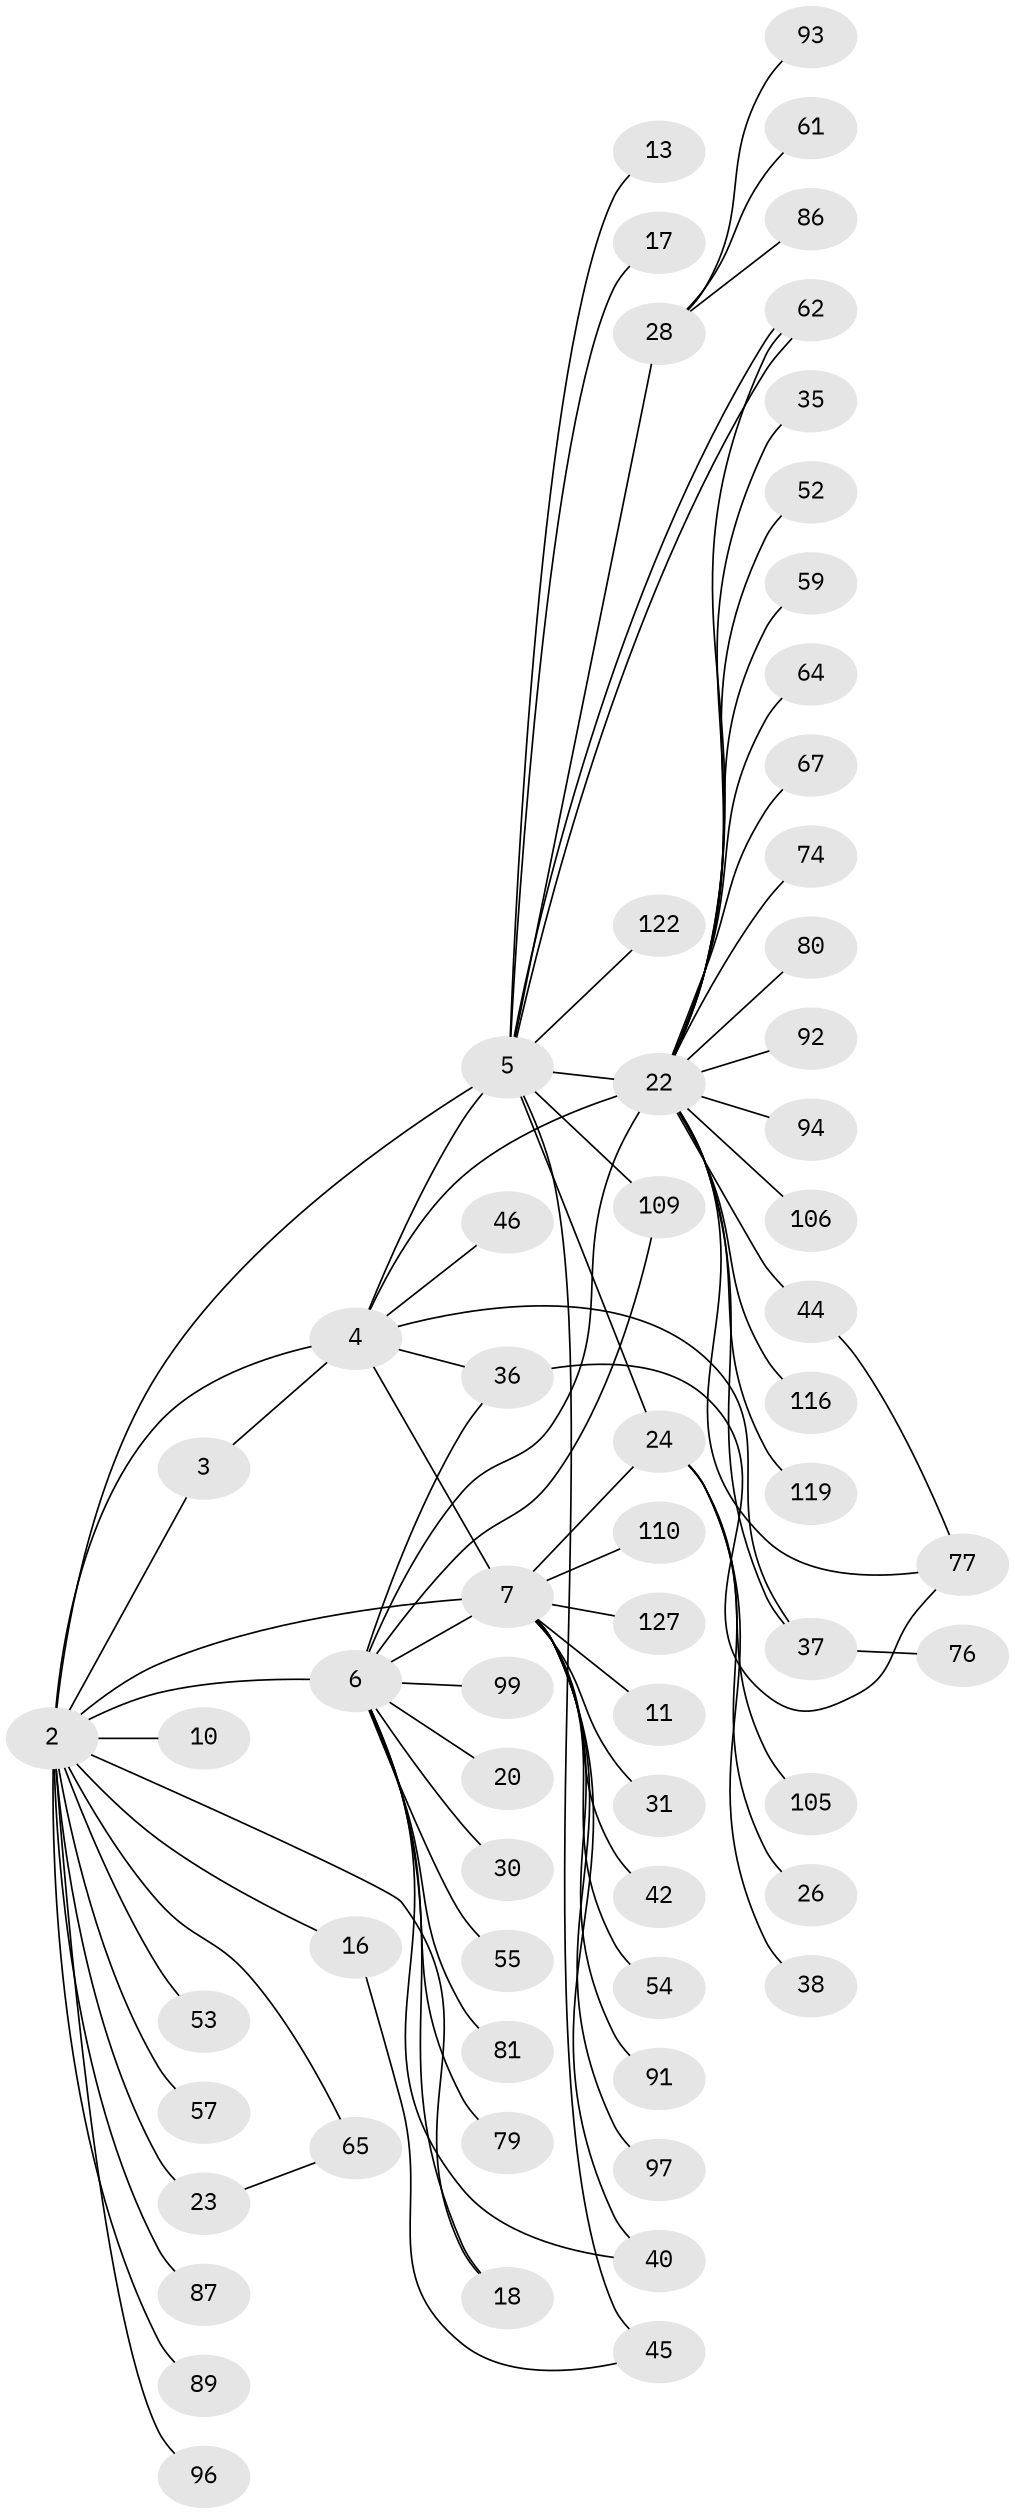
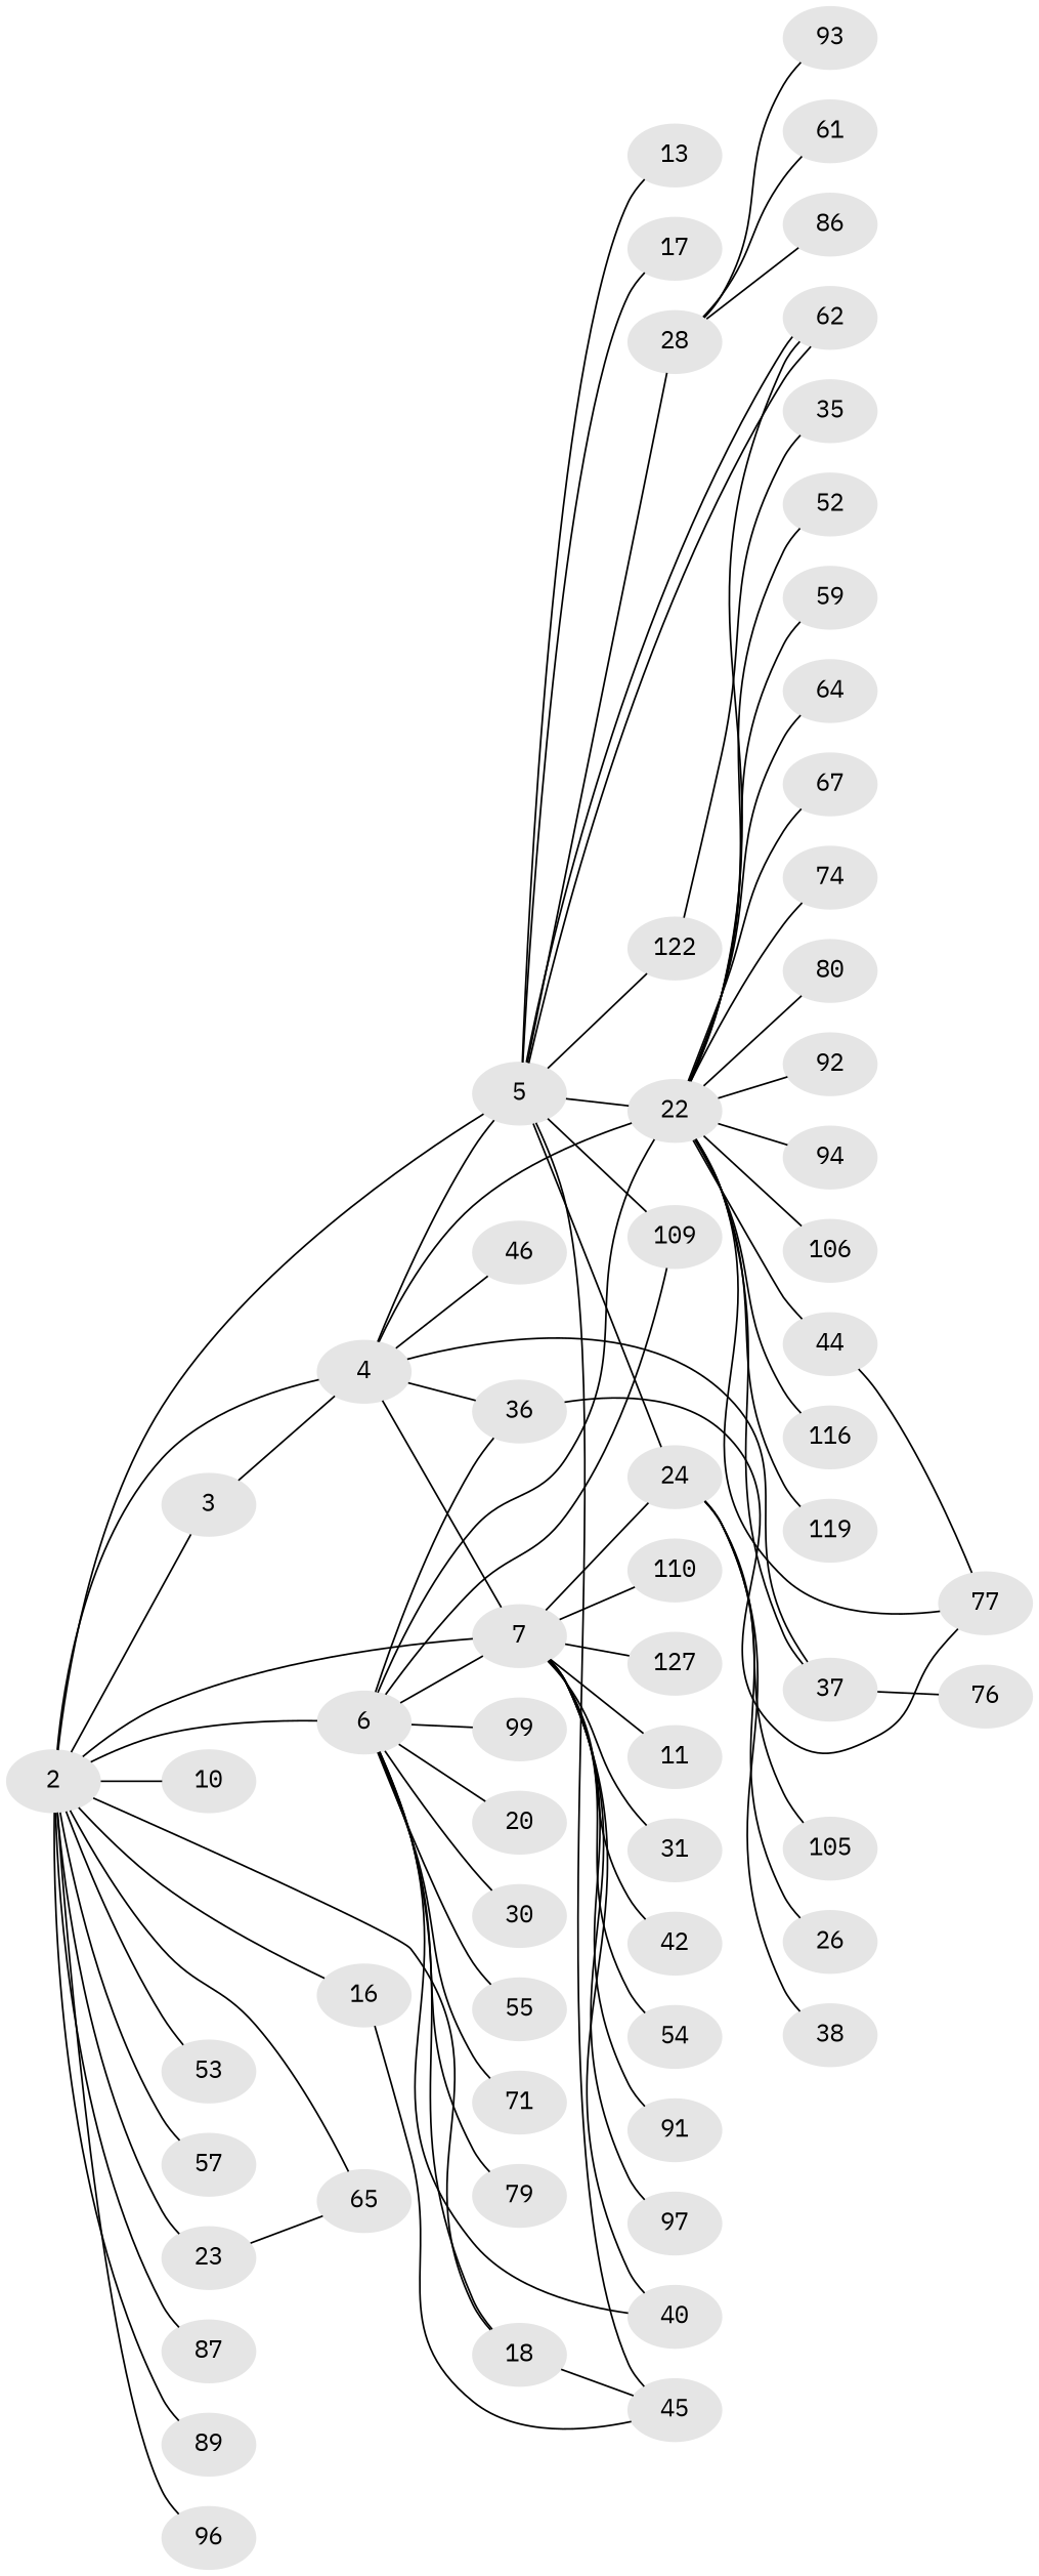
  graph {
    fontname="IBM Plex Mono"
    rankdir=LR
    node [color=gray90 fontname="IBM Plex Mono" style=filled]
    edge [fontname="IBM Plex Mono"]
    n1 [label=2 super="+2"]
    3
    4 [super="+9+63+39+25+125"]
    5 [super="+84+27+75+14"]
    6 [super="+131+51+29"]
    7 [super="+12+11+8+48+47+90+130+104+123+21"]
    10
    16 [super="+69+43+70"]
    18 [super="+60"]
    23
    53
    57
    65 [super="+113+129"]
    87
    89
    96
    22 [super="+32"]
    36 [super="+49"]
    37
    46
    13
    17
    24
    28 [super="+50"]
    45 [super="+66"]
    62
    109 [super="+118+111"]
    122
    20
    30
    40
    55
-   71 [label=81]
+   71
    79
    99
    n36 [label=11]
    31 [super="+85"]
    42
    54
    91
    97
    110
    127
    35
    44
    52
    59
    64
    67 [super="+88"]
    74 [super="+121"]
    77 [super="+126"]
    80
    92
    94 [super="+115"]
    106
    116
    119
    76
    26
    38
    105
    61
    86
    93
    n1 -- 3
    n1 -- 4 [weight=2]
    n1 -- 5 [weight=2]
    n1 -- 6
    n1 -- 7 [weight=3]
    n1 -- 10
    n1 -- 16
    n1 -- 18
    n1 -- 23
    n1 -- 53
    n1 -- 57
    n1 -- 65
    n1 -- 87
    n1 -- 89
    n1 -- 96
    3 -- 4
    4 -- 5
    4 -- 7
    4 -- 22 [weight=2]
    4 -- 36
    4 -- 37
    4 -- 46
    5 -- 22 [weight=2]
    5 -- 13
    5 -- 17
    5 -- 24
    5 -- 28
    5 -- 45
    5 -- 62
    5 -- 62
    5 -- 109
    5 -- 122
    6 -- 7 [weight=2]
    6 -- 18
    6 -- 22 [weight=2]
    6 -- 36 [weight=2]
    6 -- 109
    6 -- 20
    6 -- 30
    6 -- 40
    6 -- 55
    6 -- 71
    6 -- 79
    6 -- 99
    7 -- 24
    7 -- 40
    7 -- n36
    7 -- 31
    7 -- 42
    7 -- 54
    7 -- 91
    7 -- 97
    7 -- 110
    7 -- 127
    16 -- 45
+   18 -- 45
    23 -- 65
    22 -- 37
    22 -- 62
-   22 -- 35
+   122 -- 35
    22 -- 44
    22 -- 52
    22 -- 59
    22 -- 64
    22 -- 67
    22 -- 74
    22 -- 77
    22 -- 80
    22 -- 92
    22 -- 94
    22 -- 106
    22 -- 116
    22 -- 119
    36 -- 77
    37 -- 76
    24 -- 26
    24 -- 38
    24 -- 105
    28 -- 61
    28 -- 86
    28 -- 93
    44 -- 77
  }
